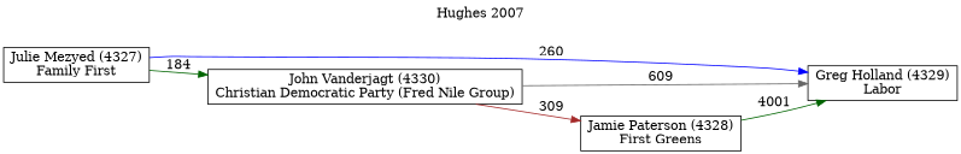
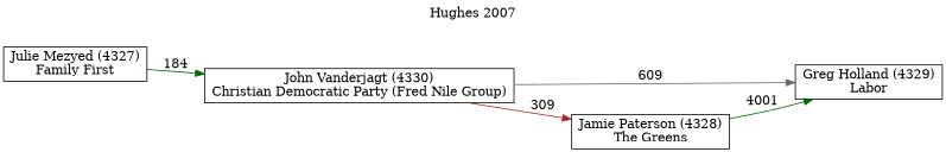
  digraph {
    label="Hughes 2007"
    labelloc=t
    mclimit=10
    rankdir=LR
    node [shape=box]
    edge [color=darkgreen]
    n1 [label="Greg Holland (4329)\nLabor"]
-   n2 [label="Jamie Paterson (4328)\nFirst Greens"]
+   n2 [label="Jamie Paterson (4328)\nThe Greens"]
    n3 [label="John Vanderjagt (4330)\nChristian Democratic Party (Fred Nile Group)"]
    n4 [label="Julie Mezyed (4327)\nFamily First"]
    n2 -> n1 [label=4001]
    n3 -> n1 [color=gray40 label=609]
    n3 -> n2 [color=brown label=309]
-   n4 -> n1 [color=blue label=260]
    n4 -> n3 [label=184]
  }
